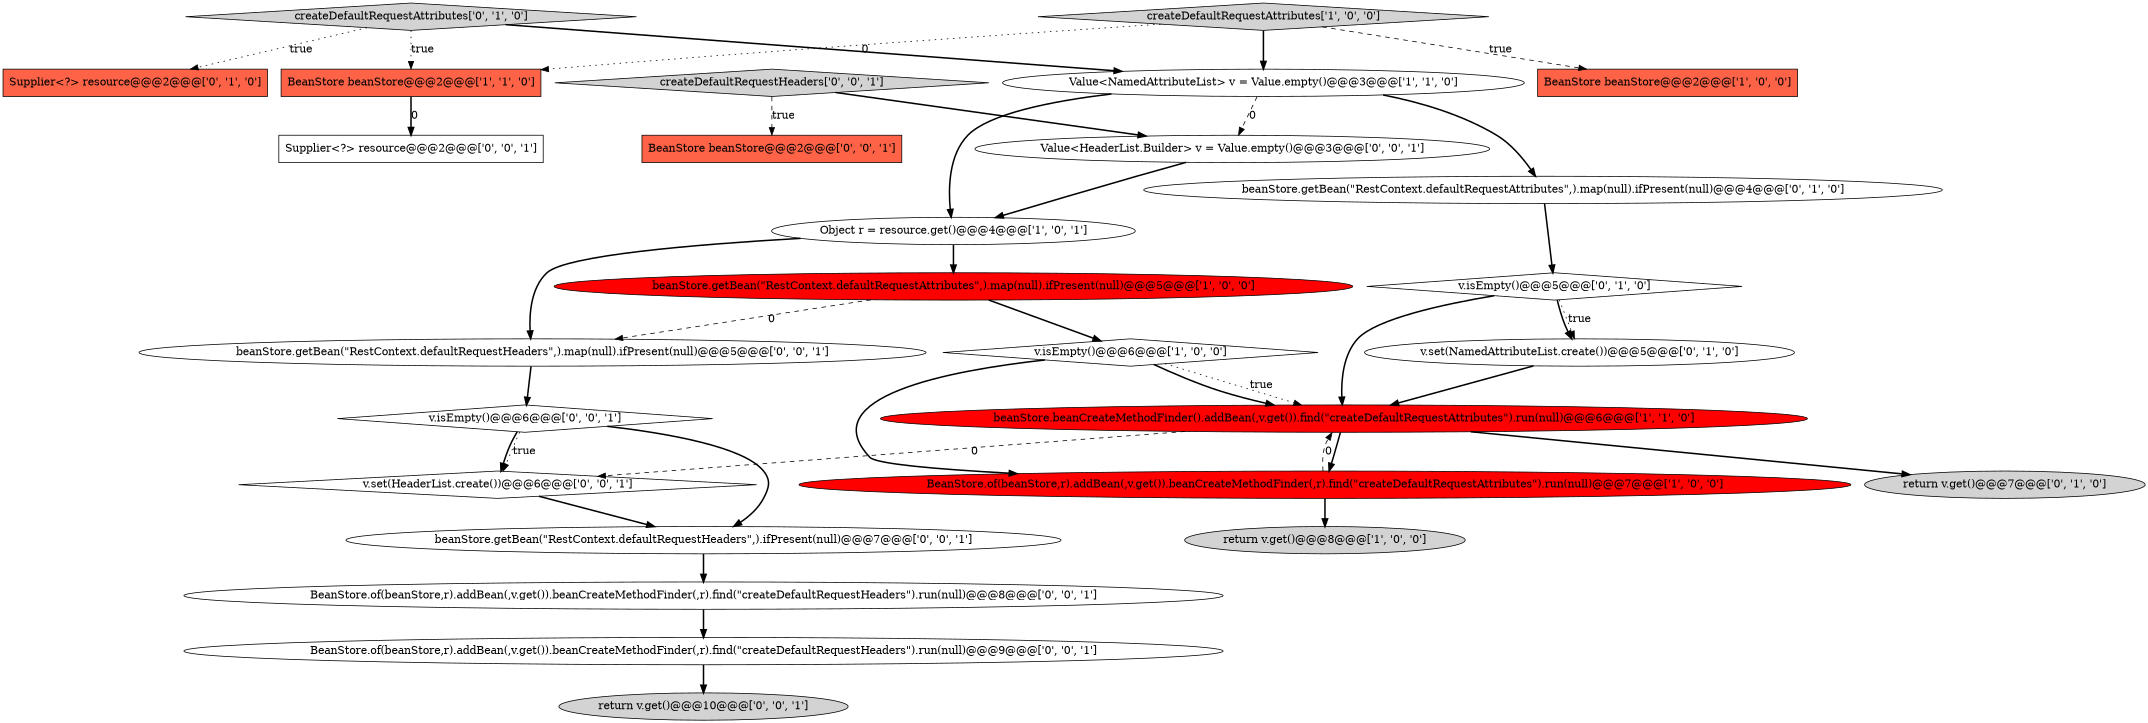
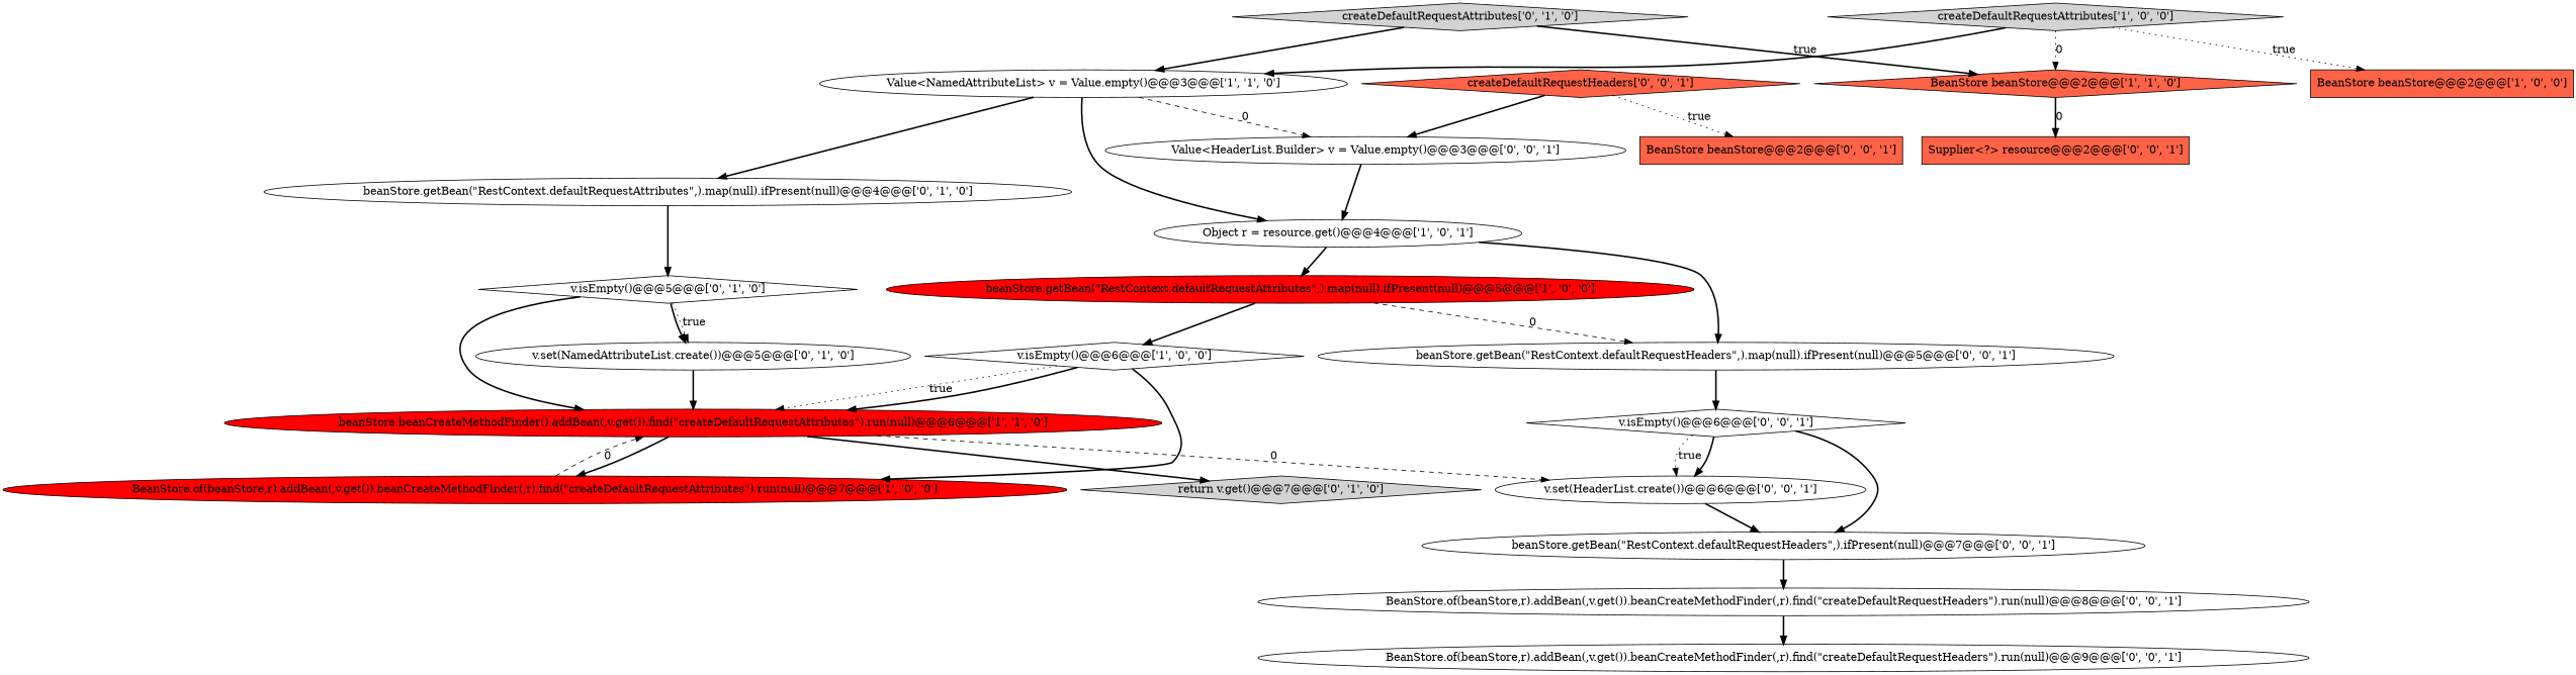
  digraph {
    node [fillcolor=white shape=ellipse style=filled]
    edge [style=bold]
    n1 [fillcolor=lightgray label="createDefaultRequestAttributes['0', '1', '0']" shape=diamond]
-   n2 [fillcolor=tomato label="BeanStore beanStore@@@2@@@['1', '1', '0']" shape=box]
+   n2 [fillcolor=tomato label="BeanStore beanStore@@@2@@@['1', '1', '0']" shape=diamond]
    n3 [label="Value<NamedAttributeList> v = Value.empty()@@@3@@@['1', '1', '0']"]
-   n4 [fillcolor=tomato label="Supplier<?> resource@@@2@@@['0', '1', '0']" shape=box]
-   n5 [label="Supplier<?> resource@@@2@@@['0', '0', '1']" shape=box]
+   n5 [fillcolor=tomato label="Supplier<?> resource@@@2@@@['0', '0', '1']" shape=box]
    n6 [label="beanStore.getBean(\"RestContext.defaultRequestAttributes\",).map(null).ifPresent(null)@@@4@@@['0', '1', '0']"]
    n7 [label="Object r = resource.get()@@@4@@@['1', '0', '1']"]
    n8 [label="Value<HeaderList.Builder> v = Value.empty()@@@3@@@['0', '0', '1']"]
    n9 [label="beanStore.getBean(\"RestContext.defaultRequestHeaders\",).map(null).ifPresent(null)@@@5@@@['0', '0', '1']"]
    n10 [label="v.isEmpty()@@@6@@@['0', '0', '1']" shape=diamond]
    n11 [label="beanStore.getBean(\"RestContext.defaultRequestHeaders\",).ifPresent(null)@@@7@@@['0', '0', '1']"]
-   n12 [label="v.set(HeaderList.create())@@@6@@@['0', '0', '1']" shape=diamond]
+   n12 [label="v.set(HeaderList.create())@@@6@@@['0', '0', '1']"]
    n13 [label="v.isEmpty()@@@5@@@['0', '1', '0']" shape=diamond]
    n14 [label="v.set(NamedAttributeList.create())@@@5@@@['0', '1', '0']"]
    n15 [fillcolor=red label="beanStore.beanCreateMethodFinder().addBean(,v.get()).find(\"createDefaultRequestAttributes\").run(null)@@@6@@@['1', '1', '0']"]
    n16 [fillcolor=red label="BeanStore.of(beanStore,r).addBean(,v.get()).beanCreateMethodFinder(,r).find(\"createDefaultRequestAttributes\").run(null)@@@7@@@['1', '0', '0']"]
-   n17 [fillcolor=lightgray label="return v.get()@@@7@@@['0', '1', '0']"]
+   n17 [fillcolor=lightgray label="return v.get()@@@7@@@['0', '1', '0']" shape=diamond]
    n18 [label="BeanStore.of(beanStore,r).addBean(,v.get()).beanCreateMethodFinder(,r).find(\"createDefaultRequestHeaders\").run(null)@@@9@@@['0', '0', '1']"]
-   n19 [fillcolor=lightgray label="return v.get()@@@10@@@['0', '0', '1']"]
    n20 [label="BeanStore.of(beanStore,r).addBean(,v.get()).beanCreateMethodFinder(,r).find(\"createDefaultRequestHeaders\").run(null)@@@8@@@['0', '0', '1']"]
-   n21 [fillcolor=lightgray label="return v.get()@@@8@@@['1', '0', '0']"]
    n22 [fillcolor=tomato label="BeanStore beanStore@@@2@@@['1', '0', '0']" shape=box]
    n23 [fillcolor=red label="beanStore.getBean(\"RestContext.defaultRequestAttributes\",).map(null).ifPresent(null)@@@5@@@['1', '0', '0']"]
    n24 [fillcolor=tomato label="BeanStore beanStore@@@2@@@['0', '0', '1']" shape=box]
    n25 [label="v.isEmpty()@@@6@@@['1', '0', '0']" shape=diamond]
-   n26 [fillcolor=lightgray label="createDefaultRequestHeaders['0', '0', '1']" shape=diamond]
+   n26 [fillcolor=tomato label="createDefaultRequestHeaders['0', '0', '1']" shape=diamond]
    n27 [fillcolor=lightgray label="createDefaultRequestAttributes['1', '0', '0']" shape=diamond]
-   n1 -> n2 [label=true style=dotted]
+   n1 -> n2 [label=true]
    n1 -> n3
-   n1 -> n4 [label=true style=dotted]
    n2 -> n5 [label=0]
    n3 -> n6
    n3 -> n7
    n3 -> n8 [label=0 style=dashed]
    n6 -> n13
    n7 -> n9
    n7 -> n23
    n8 -> n7
    n9 -> n10
    n10 -> n11
    n10 -> n12
    n10 -> n12 [label=true style=dotted]
    n11 -> n20
    n12 -> n11
    n13 -> n14 [label=true style=dotted]
    n13 -> n14
    n13 -> n15
    n14 -> n15
    n15 -> n12 [label=0 style=dashed]
    n15 -> n16
    n15 -> n17
    n16 -> n15 [label=0 style=dashed]
-   n16 -> n21
-   n18 -> n19
    n20 -> n18
    n23 -> n9 [label=0 style=dashed]
    n23 -> n25
    n25 -> n15 [label=true style=dotted]
    n25 -> n15
    n25 -> n16
    n26 -> n8
-   n26 -> n24 [label=true style=dashed]
+   n26 -> n24 [label=true style=dotted]
    n27 -> n2 [label=0 style=dotted]
    n27 -> n3
-   n27 -> n22 [label=true style=dashed]
+   n27 -> n22 [label=true style=dotted]
  }
